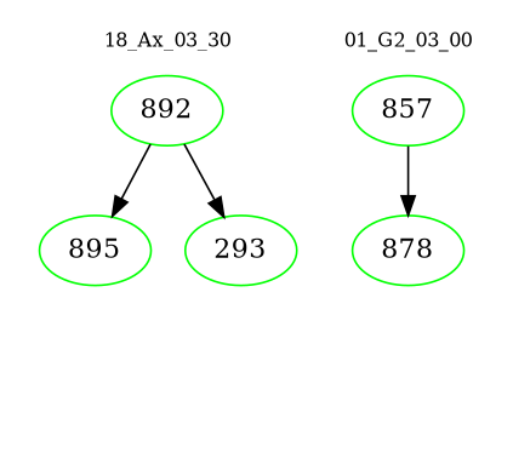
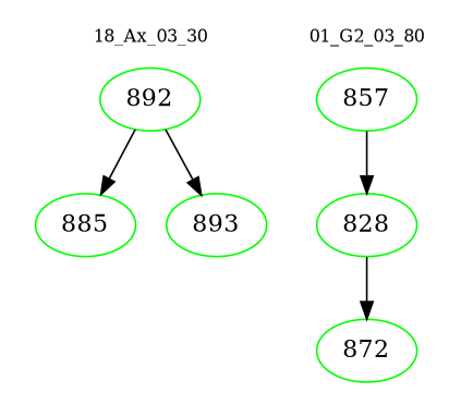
  digraph {
    node [color=green]
    edge [color=black]
    n1 [label=892]
-   n2 [label=895]
-   n3 [label=293]
+   n2 [label=885]
+   n3 [label=893]
    n4 [label=857]
-   n5 [label=878]
+   n5 [label=828]
+   n6 [label=872]
    subgraph cluster_1 {
      color=white
      fontsize=10
      label="18_Ax_03_30"
      n1
      n2
      n3
    }
    subgraph cluster_2 {
      color=white
      fontsize=10
-     label="01_G2_03_00"
+     label="01_G2_03_80"
      n4
      n5
+     n6
    }
    n1 -> n2
    n1 -> n3
    n4 -> n5
+   n5 -> n6
  }
